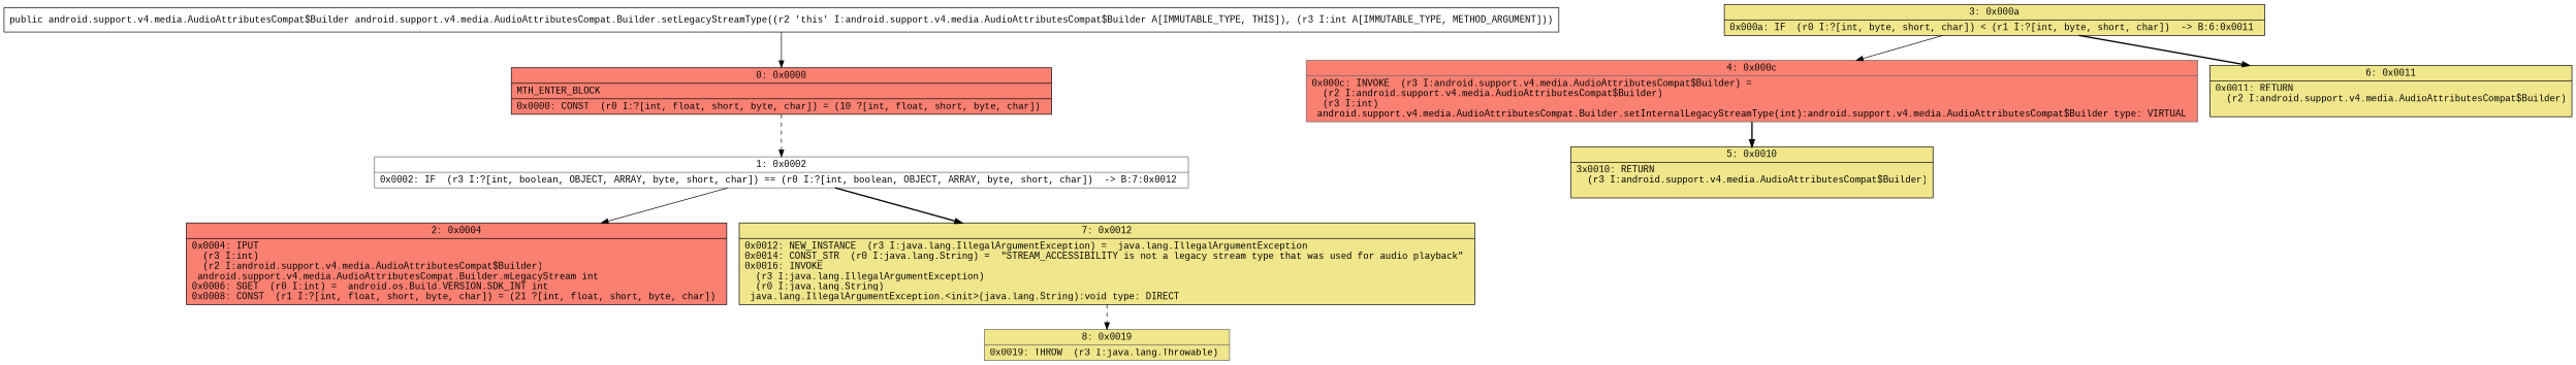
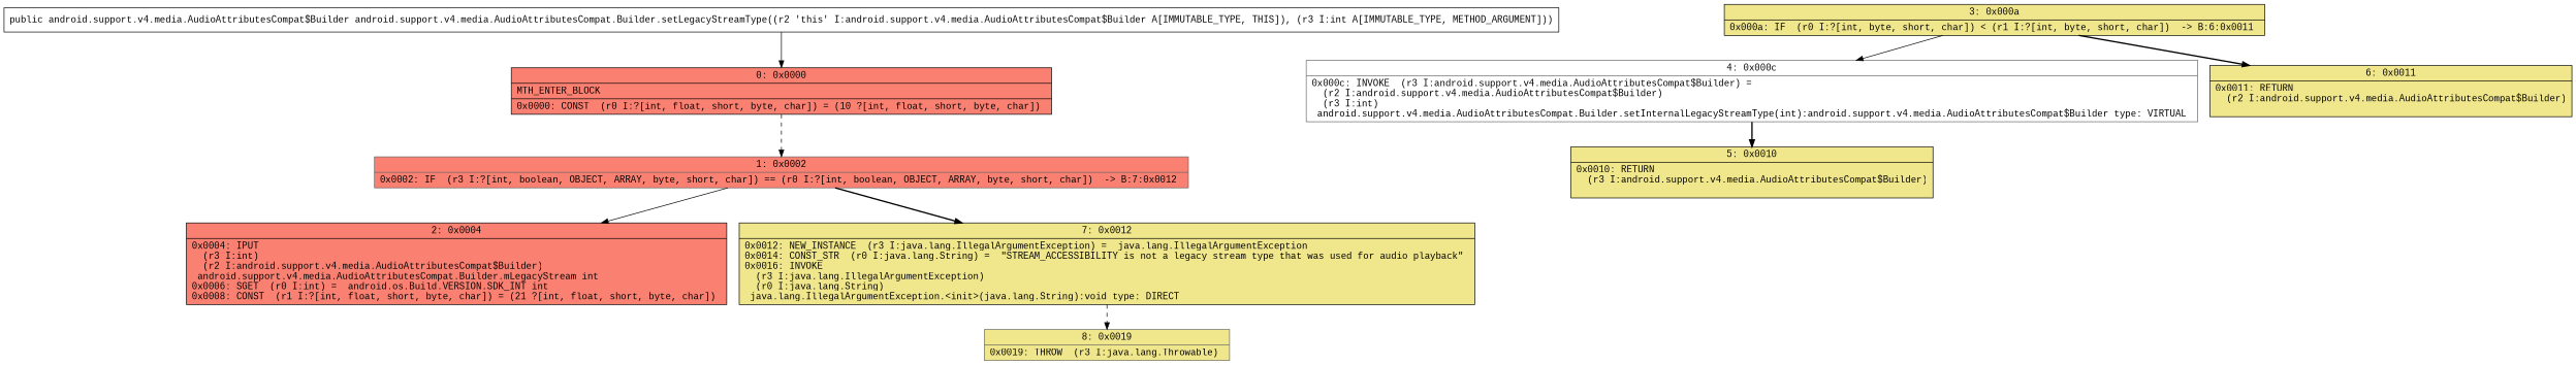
  digraph {
    fontname="Liberation Mono"
    node [color=black fillcolor=khaki fontname="Liberation Mono" shape=record style=filled]
    edge [fontname="Liberation Mono" style=solid]
    n1 [fillcolor=salmon label="{0\:\ 0x0000|MTH_ENTER_BLOCK\l|0x0000: CONST  (r0 I:?[int, float, short, byte, char]) = (10 ?[int, float, short, byte, char]) \l}"]
-   n2 [color=gray40 fillcolor=white label="{1\:\ 0x0002|0x0002: IF  (r3 I:?[int, boolean, OBJECT, ARRAY, byte, short, char]) == (r0 I:?[int, boolean, OBJECT, ARRAY, byte, short, char])  \-\> B:7:0x0012 \l}"]
+   n2 [color=gray40 fillcolor=salmon label="{1\:\ 0x0002|0x0002: IF  (r3 I:?[int, boolean, OBJECT, ARRAY, byte, short, char]) == (r0 I:?[int, boolean, OBJECT, ARRAY, byte, short, char])  \-\> B:7:0x0012 \l}"]
    n3 [fillcolor=salmon label="{2\:\ 0x0004|0x0004: IPUT  \l  (r3 I:int)\l  (r2 I:android.support.v4.media.AudioAttributesCompat$Builder)\l android.support.v4.media.AudioAttributesCompat.Builder.mLegacyStream int \l0x0006: SGET  (r0 I:int) =  android.os.Build.VERSION.SDK_INT int \l0x0008: CONST  (r1 I:?[int, float, short, byte, char]) = (21 ?[int, float, short, byte, char]) \l}"]
    n4 [label="{7\:\ 0x0012|0x0012: NEW_INSTANCE  (r3 I:java.lang.IllegalArgumentException) =  java.lang.IllegalArgumentException \l0x0014: CONST_STR  (r0 I:java.lang.String) =  \"STREAM_ACCESSIBILITY is not a legacy stream type that was used for audio playback\" \l0x0016: INVOKE  \l  (r3 I:java.lang.IllegalArgumentException)\l  (r0 I:java.lang.String)\l java.lang.IllegalArgumentException.\<init\>(java.lang.String):void type: DIRECT \l}"]
    n5 [color=gray40 label="{8\:\ 0x0019|0x0019: THROW  (r3 I:java.lang.Throwable) \l}"]
    n6 [label="{3\:\ 0x000a|0x000a: IF  (r0 I:?[int, byte, short, char]) \< (r1 I:?[int, byte, short, char])  \-\> B:6:0x0011 \l}"]
-   n7 [color=gray40 fillcolor=salmon label="{4\:\ 0x000c|0x000c: INVOKE  (r3 I:android.support.v4.media.AudioAttributesCompat$Builder) = \l  (r2 I:android.support.v4.media.AudioAttributesCompat$Builder)\l  (r3 I:int)\l android.support.v4.media.AudioAttributesCompat.Builder.setInternalLegacyStreamType(int):android.support.v4.media.AudioAttributesCompat$Builder type: VIRTUAL \l}"]
+   n7 [color=gray40 fillcolor=white label="{4\:\ 0x000c|0x000c: INVOKE  (r3 I:android.support.v4.media.AudioAttributesCompat$Builder) = \l  (r2 I:android.support.v4.media.AudioAttributesCompat$Builder)\l  (r3 I:int)\l android.support.v4.media.AudioAttributesCompat.Builder.setInternalLegacyStreamType(int):android.support.v4.media.AudioAttributesCompat$Builder type: VIRTUAL \l}"]
    n8 [label="{6\:\ 0x0011|0x0011: RETURN  \l  (r2 I:android.support.v4.media.AudioAttributesCompat$Builder)\l \l}"]
-   n9 [label="{5\:\ 0x0010|3x0010: RETURN  \l  (r3 I:android.support.v4.media.AudioAttributesCompat$Builder)\l \l}"]
+   n9 [label="{5\:\ 0x0010|0x0010: RETURN  \l  (r3 I:android.support.v4.media.AudioAttributesCompat$Builder)\l \l}"]
    n10 [fillcolor=white label="{public android.support.v4.media.AudioAttributesCompat$Builder android.support.v4.media.AudioAttributesCompat.Builder.setLegacyStreamType((r2 'this' I:android.support.v4.media.AudioAttributesCompat$Builder A[IMMUTABLE_TYPE, THIS]), (r3 I:int A[IMMUTABLE_TYPE, METHOD_ARGUMENT])) }"]
    n1 -> n2 [style=dashed]
    n2 -> n3
    n2 -> n4 [style=bold]
    n4 -> n5 [style=dashed]
    n6 -> n7
    n6 -> n8 [style=bold]
    n7 -> n9 [style=bold]
    n10 -> n1
  }
